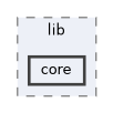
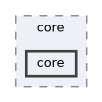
  digraph {
    compound=true
    n1 [color=grey25 fillcolor="#edf0f7" fontname=Helvetica fontsize=10 height=0.2 label=core shape=box style="filled,bold" width=0.4]
    subgraph cluster_1 {
      bgcolor="#edf0f7"
      fontname=Helvetica
      fontsize=10
-     label=lib
+     label=core
      pencolor=grey50
      style="filled,dashed"
      n1
    }
  }
